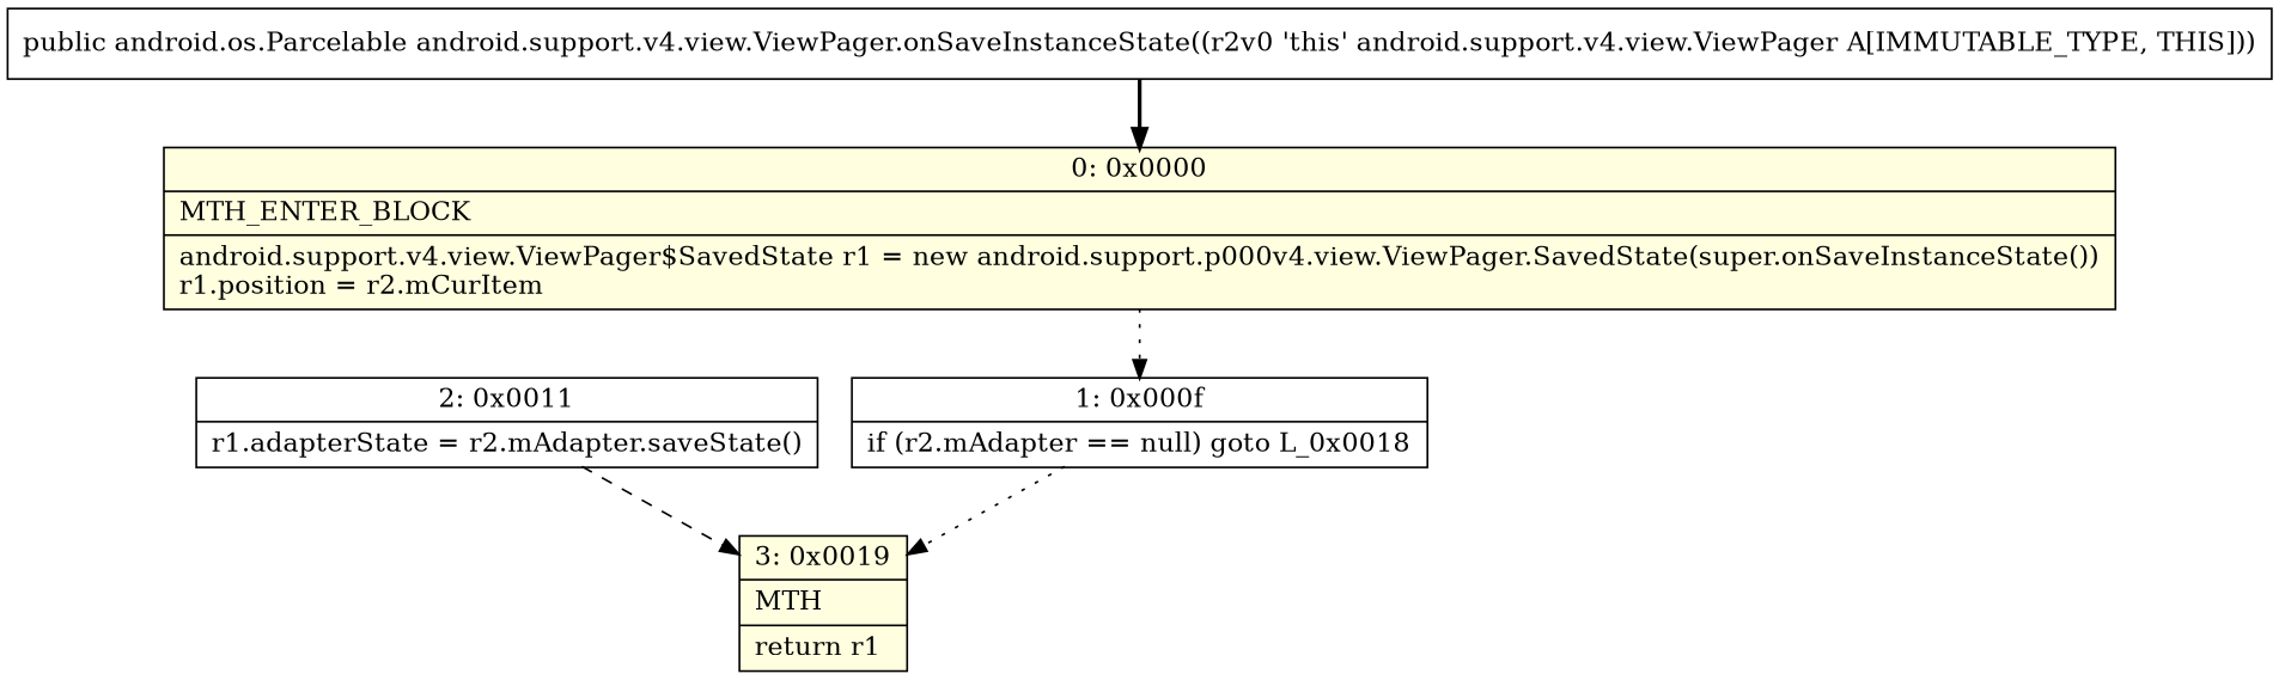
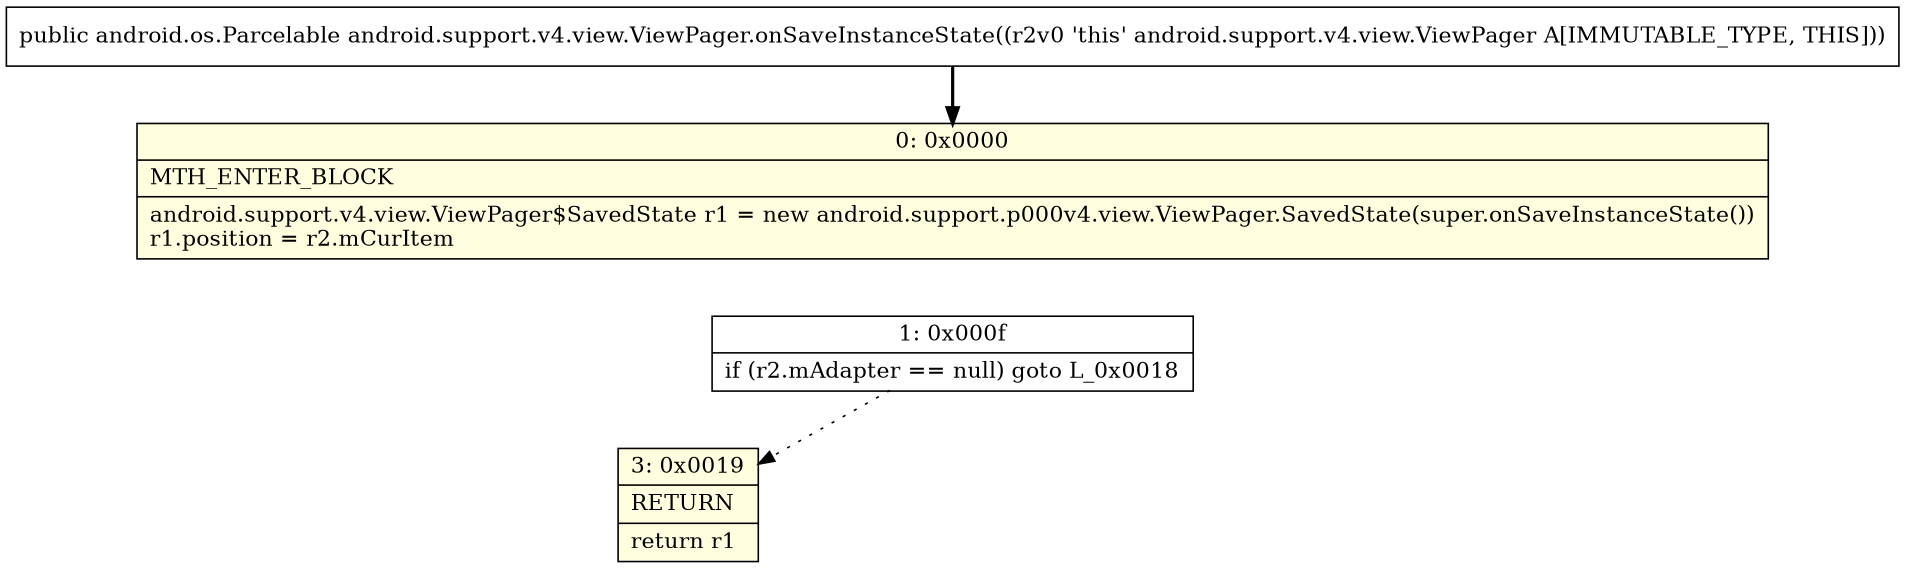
  digraph {
    node [fillcolor=white shape=record style=filled]
    edge [style=dotted]
    n1 [fillcolor=lightyellow label="{0\:\ 0x0000|MTH_ENTER_BLOCK\l|android.support.v4.view.ViewPager$SavedState r1 = new android.support.p000v4.view.ViewPager.SavedState(super.onSaveInstanceState())\lr1.position = r2.mCurItem\l}"]
    n2 [label="{1\:\ 0x000f|if (r2.mAdapter == null) goto L_0x0018\l}"]
-   n3 [fillcolor=lightyellow label="{3\:\ 0x0019|MTH\l|return r1\l}"]
-   n4 [label="{2\:\ 0x0011|r1.adapterState = r2.mAdapter.saveState()\l}"]
+   n3 [fillcolor=lightyellow label="{3\:\ 0x0019|RETURN\l|return r1\l}"]
    n5 [label="{public android.os.Parcelable android.support.v4.view.ViewPager.onSaveInstanceState((r2v0 'this' android.support.v4.view.ViewPager A[IMMUTABLE_TYPE, THIS])) }"]
-   n1 -> n2
    n2 -> n3
-   n4 -> n3 [style=dashed]
    n5 -> n1 [style=bold]
  }
